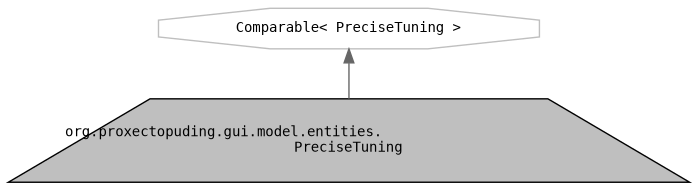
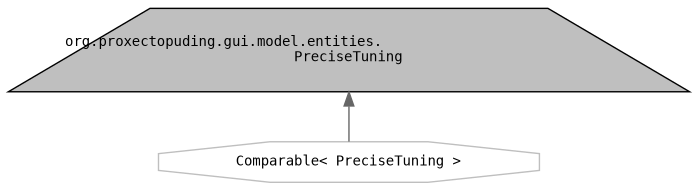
  digraph {
    fontname="DejaVu Sans Mono"
    node [fontname="DejaVu Sans Mono" fontsize=10 style=filled]
    n1 [color=black fillcolor=grey75 fontcolor=black height=0.2 label="org.proxectopuding.gui.model.entities.\lPreciseTuning" shape=trapezium width=0.4]
    n2 [color=grey75 fillcolor=white height=0.2 label="Comparable\< PreciseTuning \>" shape=octagon width=0.4]
-   n2 -> n1 [color=gray40 dir=back fontname="DejaVu Sans Mono" fontsize=10 labelfontname=Helvetica labelfontsize=10 style=solid]
+   n1 -> n2 [color=gray40 dir=back fontname="DejaVu Sans Mono" fontsize=10 labelfontname=Helvetica labelfontsize=10 style=solid]
  }
